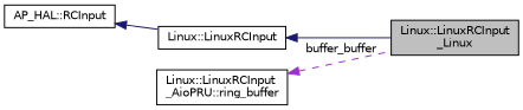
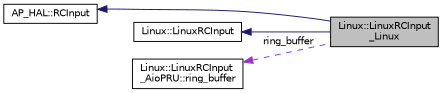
  digraph {
    rankdir=LR
    node [color=black fillcolor=white fontname=Helvetica fontsize=10 shape=record style=filled]
    edge [color=midnightblue dir=back fontname=Helvetica fontsize=10 labelfontname=Helvetica labelfontsize=10 style=solid]
    n1 [fillcolor=grey75 fontcolor=black height=0.2 label="Linux::LinuxRCInput\l_Linux" width=0.4]
    n2 [height=0.2 label="Linux::LinuxRCInput" width=0.4]
    n3 [height=0.2 label="AP_HAL::RCInput" width=0.4]
    n4 [height=0.2 label="Linux::LinuxRCInput\l_AioPRU::ring_buffer" width=0.4]
    n2 -> n1
-   n3 -> n2
-   n4 -> n1 [color=darkorchid3 label=" buffer_buffer" style=dashed]
+   n3 -> n1
+   n4 -> n1 [color=darkorchid3 label=" ring_buffer" style=dashed]
  }
